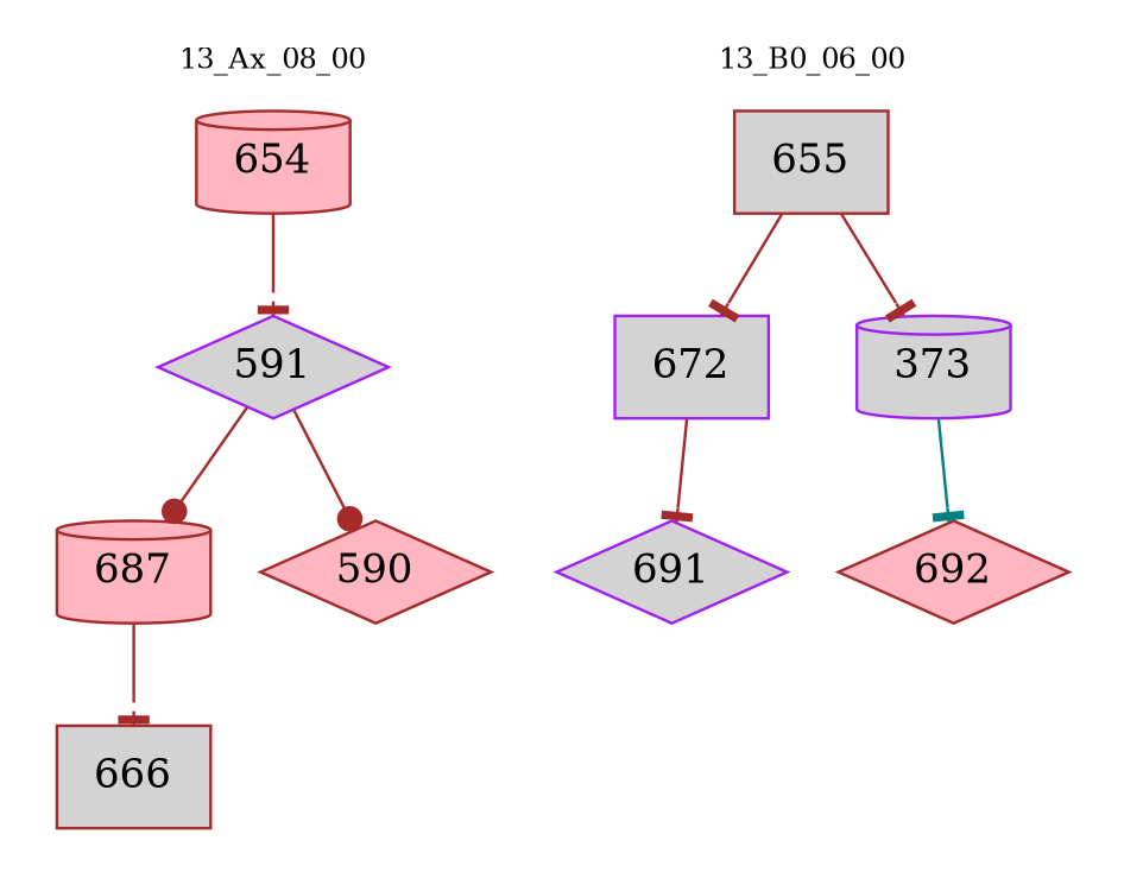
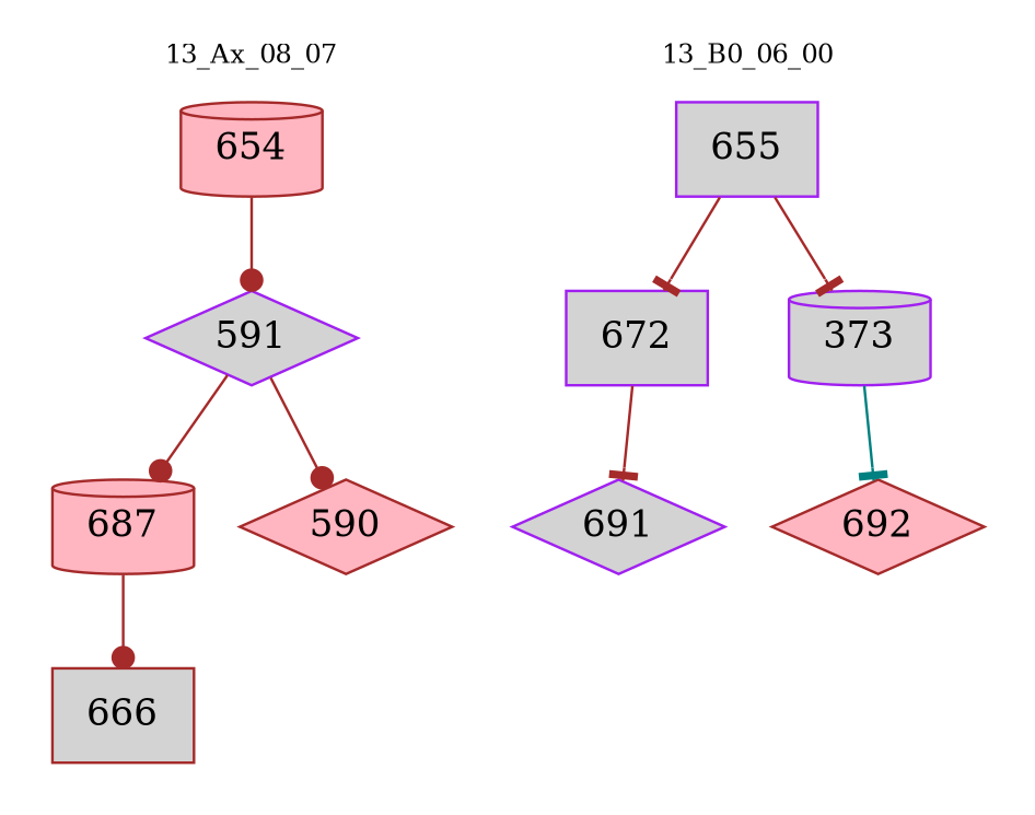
  digraph {
    node [color=brown fillcolor=lightgrey shape=diamond style=filled]
    edge [arrowhead=dot color=brown]
    n1 [fillcolor=lightpink label=654 shape=cylinder]
    n2 [color=purple label=591]
    n3 [fillcolor=lightpink label=687 shape=cylinder]
    n4 [fillcolor=lightpink label=590]
    n5 [label=666 shape=box]
-   n6 [label=655 shape=box]
+   n6 [color=purple label=655 shape=box]
    n7 [color=purple label=672 shape=box]
    n8 [color=purple label=373 shape=cylinder]
    n9 [color=purple label=691]
    n10 [fillcolor=lightpink label=692]
    subgraph cluster_1 {
      color=white
      fontsize=10
-     label="13_Ax_08_00"
+     label="13_Ax_08_07"
      n1
      n2
      n3
      n4
      n5
    }
    subgraph cluster_2 {
      color=white
      fontsize=10
      label="13_B0_06_00"
      n6
      n7
      n8
      n9
      n10
    }
-   n1 -> n2 [arrowhead=tee]
+   n1 -> n2
    n2 -> n3
    n2 -> n4
-   n3 -> n5 [arrowhead=tee]
+   n3 -> n5
    n6 -> n7 [arrowhead=tee]
    n6 -> n8 [arrowhead=tee]
    n7 -> n9 [arrowhead=tee]
    n8 -> n10 [arrowhead=tee color=teal]
  }
